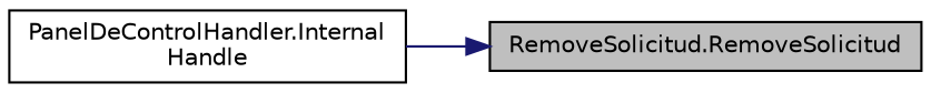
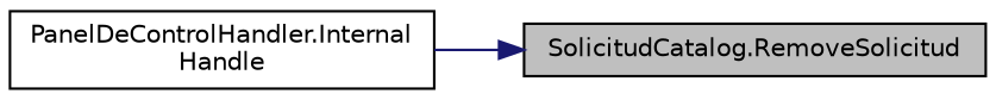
  digraph {
    rankdir=RL
    node [color=black fontname=Helvetica fontsize=10 shape=record style=filled]
-   n1 [fillcolor=grey75 fontcolor=black height=0.2 label="RemoveSolicitud.RemoveSolicitud" width=0.4]
+   n1 [fillcolor=grey75 fontcolor=black height=0.2 label="SolicitudCatalog.RemoveSolicitud" width=0.4]
    n2 [fillcolor=white height=0.2 label="PanelDeControlHandler.Internal\lHandle" width=0.4]
    n1 -> n2 [color=midnightblue dir=back fontname=Helvetica fontsize=10 labelfontname=Helvetica labelfontsize=10 style=solid]
  }
